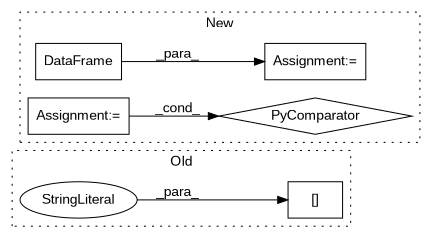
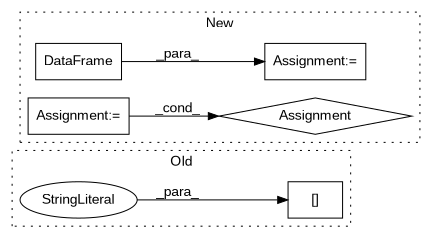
  digraph {
    fontname="Liberation Sans"
    rankdir=LR
    node [a=7 fontname="Liberation Sans" l=27 s=1816 shape=box]
    edge [fontname="Liberation Sans"]
    n1 [a=2 l="12,1" label="[]" s="2094,2112"]
    n2 [a=45 l=6 label=StringLiteral s=2106 shape=ellipse]
    n3 [a=32 l="10,1" label=DataFrame s="1997,2085"]
    n4 [l=1 label="Assignment:=" s=1989]
    n5 [label="Assignment:="]
-   n6 [a=113 label=PyComparator shape=diamond]
+   n6 [a=113 label=Assignment shape=diamond]
    subgraph cluster_1 {
      label=Old
      style=dotted
      n1
      n2
    }
    subgraph cluster_2 {
      label=New
      style=dotted
      n3
      n4
      n5
      n6
    }
    n2 -> n1 [label=_para_]
    n3 -> n4 [label=_para_]
    n5 -> n6 [label=_cond_]
  }
